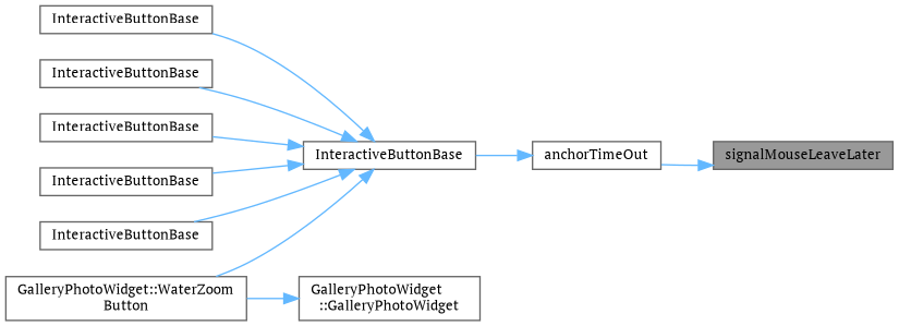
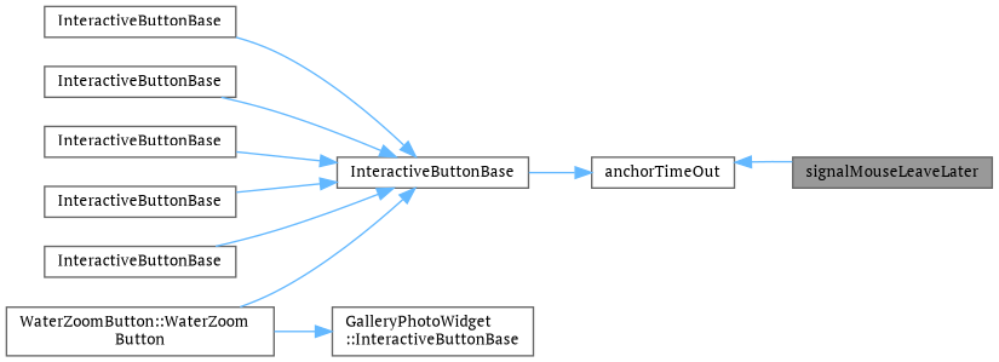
  digraph {
    fontname="PT Serif"
    rankdir=RL
    node [color=grey40 fillcolor=white fontname="PT Serif" fontsize=10 shape=box style=filled]
    edge [color=steelblue1 dir=back fontname="PT Serif" fontsize=10 labelfontname=Helvetica labelfontsize=10 style=solid]
    n1 [color=gray40 fillcolor=grey60 fontcolor=black height=0.2 label=signalMouseLeaveLater width=0.4]
    n2 [height=0.2 label=anchorTimeOut width=0.4]
    n3 [height=0.2 label=InteractiveButtonBase width=0.4]
    n4 [height=0.2 label=InteractiveButtonBase width=0.4]
    n5 [height=0.2 label=InteractiveButtonBase width=0.4]
    n6 [height=0.2 label=InteractiveButtonBase width=0.4]
    n7 [height=0.2 label=InteractiveButtonBase width=0.4]
    n8 [height=0.2 label=InteractiveButtonBase width=0.4]
-   n9 [height=0.2 label="GalleryPhotoWidget::WaterZoom\lButton" width=0.4]
-   n10 [height=0.2 label="GalleryPhotoWidget\l::GalleryPhotoWidget" width=0.4]
-   n1 -> n2
+   n9 [height=0.2 label="WaterZoomButton::WaterZoom\lButton" width=0.4]
+   n10 [height=0.2 label="GalleryPhotoWidget\l::InteractiveButtonBase" width=0.4]
+   n2 -> n1
    n2 -> n3
    n3 -> n4
    n3 -> n5
    n3 -> n6
    n3 -> n7
    n3 -> n8
    n3 -> n9
    n10 -> n9
  }
